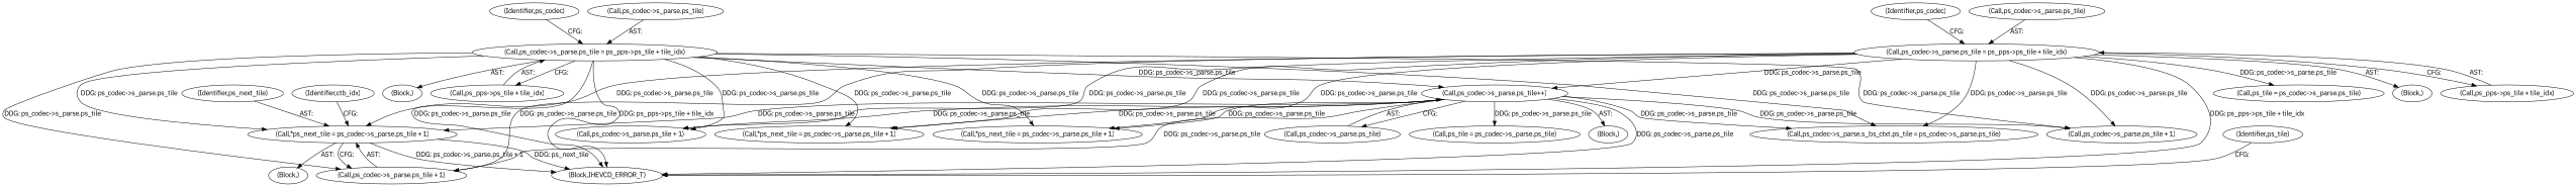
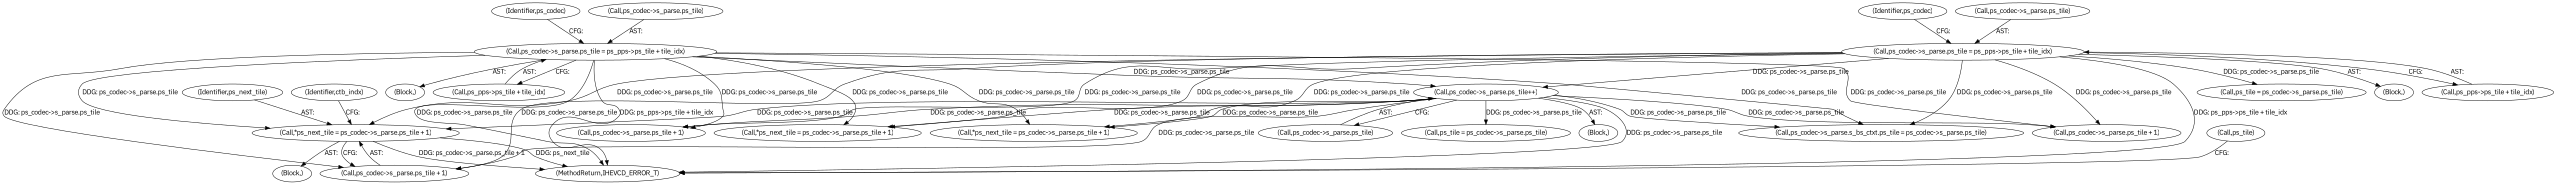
  digraph {
    fontname="IBM Plex Sans"
    node [fontname="IBM Plex Sans"]
    edge [fontname="IBM Plex Sans"]
    n1 [label="(Call,*ps_next_tile = ps_codec->s_parse.ps_tile + 1)"]
    n2 [label="(Block,)"]
    n3 [label="(Call,ps_codec->s_parse.ps_tile + 1)"]
-   n4 [label="(Block,IHEVCD_ERROR_T)"]
+   n4 [label="(MethodReturn,IHEVCD_ERROR_T)"]
    n5 [label="(Call,ps_codec->s_parse.ps_tile = ps_pps->ps_tile + tile_idx)"]
    n6 [label="(Call,ps_codec->s_parse.ps_tile++)"]
    n7 [label="(Block,)"]
    n8 [label="(Call,ps_codec->s_parse.ps_tile + 1)"]
    n9 [label="(Call,ps_codec->s_parse.ps_tile + 1)"]
    n10 [label="(Call,*ps_next_tile = ps_codec->s_parse.ps_tile + 1)"]
    n11 [label="(Call,ps_pps->ps_tile + tile_idx)"]
    n12 [label="(Call,*ps_next_tile = ps_codec->s_parse.ps_tile + 1)"]
    n13 [label="(Call,ps_codec->s_parse.s_bs_ctxt.ps_tile = ps_codec->s_parse.ps_tile)"]
    n14 [label="(Call,ps_tile = ps_codec->s_parse.ps_tile)"]
    n15 [label="(Block,)"]
    n16 [label="(Call,ps_codec->s_parse.ps_tile)"]
    n17 [label="(Call,ps_codec->s_parse.ps_tile = ps_pps->ps_tile + tile_idx)"]
    n18 [label="(Call,ps_tile = ps_codec->s_parse.ps_tile)"]
    n19 [label="(Block,)"]
    n20 [label="(Call,ps_pps->ps_tile + tile_idx)"]
    n21 [label="(Identifier,ps_codec)"]
-   n22 [label="(Identifier,ps_tile)"]
-   n23 [label="(Identifier,ctb_idx)"]
+   n22 [label="(Call,ps_tile)"]
+   n23 [label="(Identifier,ctb_indx)"]
    n24 [label="(Call,ps_codec->s_parse.ps_tile)"]
    n25 [label="(Identifier,ps_codec)"]
    n26 [label="(Call,ps_codec->s_parse.ps_tile)"]
    n27 [label="(Identifier,ps_next_tile)"]
    n1 -> n2 [label="AST: "]
    n1 -> n3 [label="CFG: "]
    n1 -> n4 [label="DDG: ps_codec->s_parse.ps_tile + 1"]
    n1 -> n4 [label="DDG: ps_next_tile"]
    n3 -> n1 [label="AST: "]
    n5 -> n1 [label="DDG: ps_codec->s_parse.ps_tile"]
    n5 -> n3 [label="DDG: ps_codec->s_parse.ps_tile"]
    n5 -> n4 [label="DDG: ps_pps->ps_tile + tile_idx"]
    n5 -> n4 [label="DDG: ps_codec->s_parse.ps_tile"]
    n5 -> n6 [label="DDG: ps_codec->s_parse.ps_tile"]
    n5 -> n7 [label="AST: "]
    n5 -> n8 [label="DDG: ps_codec->s_parse.ps_tile"]
    n5 -> n9 [label="DDG: ps_codec->s_parse.ps_tile"]
    n5 -> n10 [label="DDG: ps_codec->s_parse.ps_tile"]
    n5 -> n11 [label="CFG: "]
    n5 -> n12 [label="DDG: ps_codec->s_parse.ps_tile"]
    n5 -> n13 [label="DDG: ps_codec->s_parse.ps_tile"]
    n6 -> n1 [label="DDG: ps_codec->s_parse.ps_tile"]
    n6 -> n3 [label="DDG: ps_codec->s_parse.ps_tile"]
    n6 -> n4 [label="DDG: ps_codec->s_parse.ps_tile"]
    n6 -> n8 [label="DDG: ps_codec->s_parse.ps_tile"]
    n6 -> n9 [label="DDG: ps_codec->s_parse.ps_tile"]
    n6 -> n10 [label="DDG: ps_codec->s_parse.ps_tile"]
    n6 -> n12 [label="DDG: ps_codec->s_parse.ps_tile"]
    n6 -> n13 [label="DDG: ps_codec->s_parse.ps_tile"]
    n6 -> n14 [label="DDG: ps_codec->s_parse.ps_tile"]
    n6 -> n15 [label="AST: "]
    n6 -> n16 [label="CFG: "]
    n11 -> n5 [label="AST: "]
    n16 -> n6 [label="AST: "]
    n17 -> n1 [label="DDG: ps_codec->s_parse.ps_tile"]
    n17 -> n3 [label="DDG: ps_codec->s_parse.ps_tile"]
    n17 -> n4 [label="DDG: ps_pps->ps_tile + tile_idx"]
    n17 -> n6 [label="DDG: ps_codec->s_parse.ps_tile"]
    n17 -> n8 [label="DDG: ps_codec->s_parse.ps_tile"]
    n17 -> n9 [label="DDG: ps_codec->s_parse.ps_tile"]
    n17 -> n10 [label="DDG: ps_codec->s_parse.ps_tile"]
    n17 -> n12 [label="DDG: ps_codec->s_parse.ps_tile"]
    n17 -> n13 [label="DDG: ps_codec->s_parse.ps_tile"]
    n17 -> n18 [label="DDG: ps_codec->s_parse.ps_tile"]
    n17 -> n19 [label="AST: "]
    n17 -> n20 [label="CFG: "]
    n20 -> n17 [label="AST: "]
    n21 -> n5 [label="CFG: "]
    n22 -> n4 [label="CFG: "]
    n23 -> n1 [label="CFG: "]
    n24 -> n5 [label="AST: "]
    n25 -> n17 [label="CFG: "]
    n26 -> n17 [label="AST: "]
    n27 -> n1 [label="AST: "]
  }
